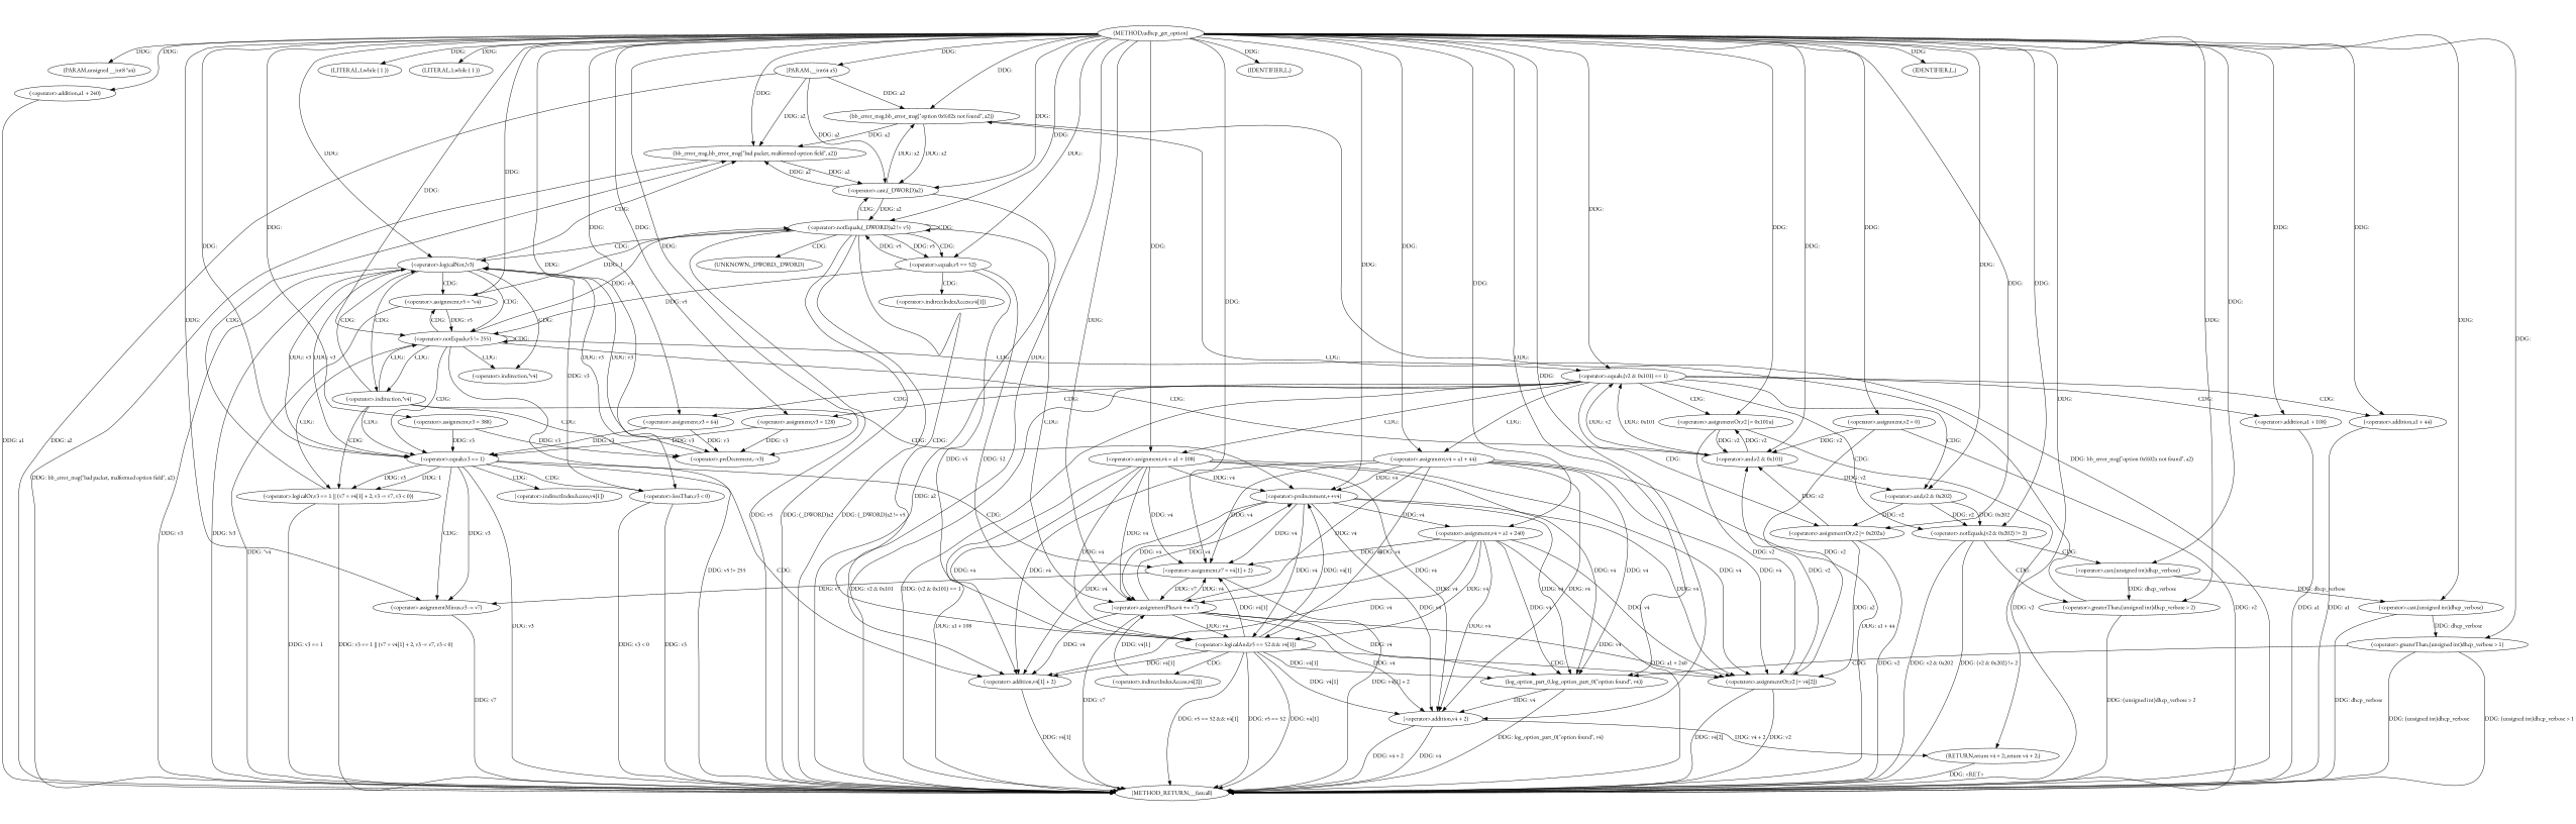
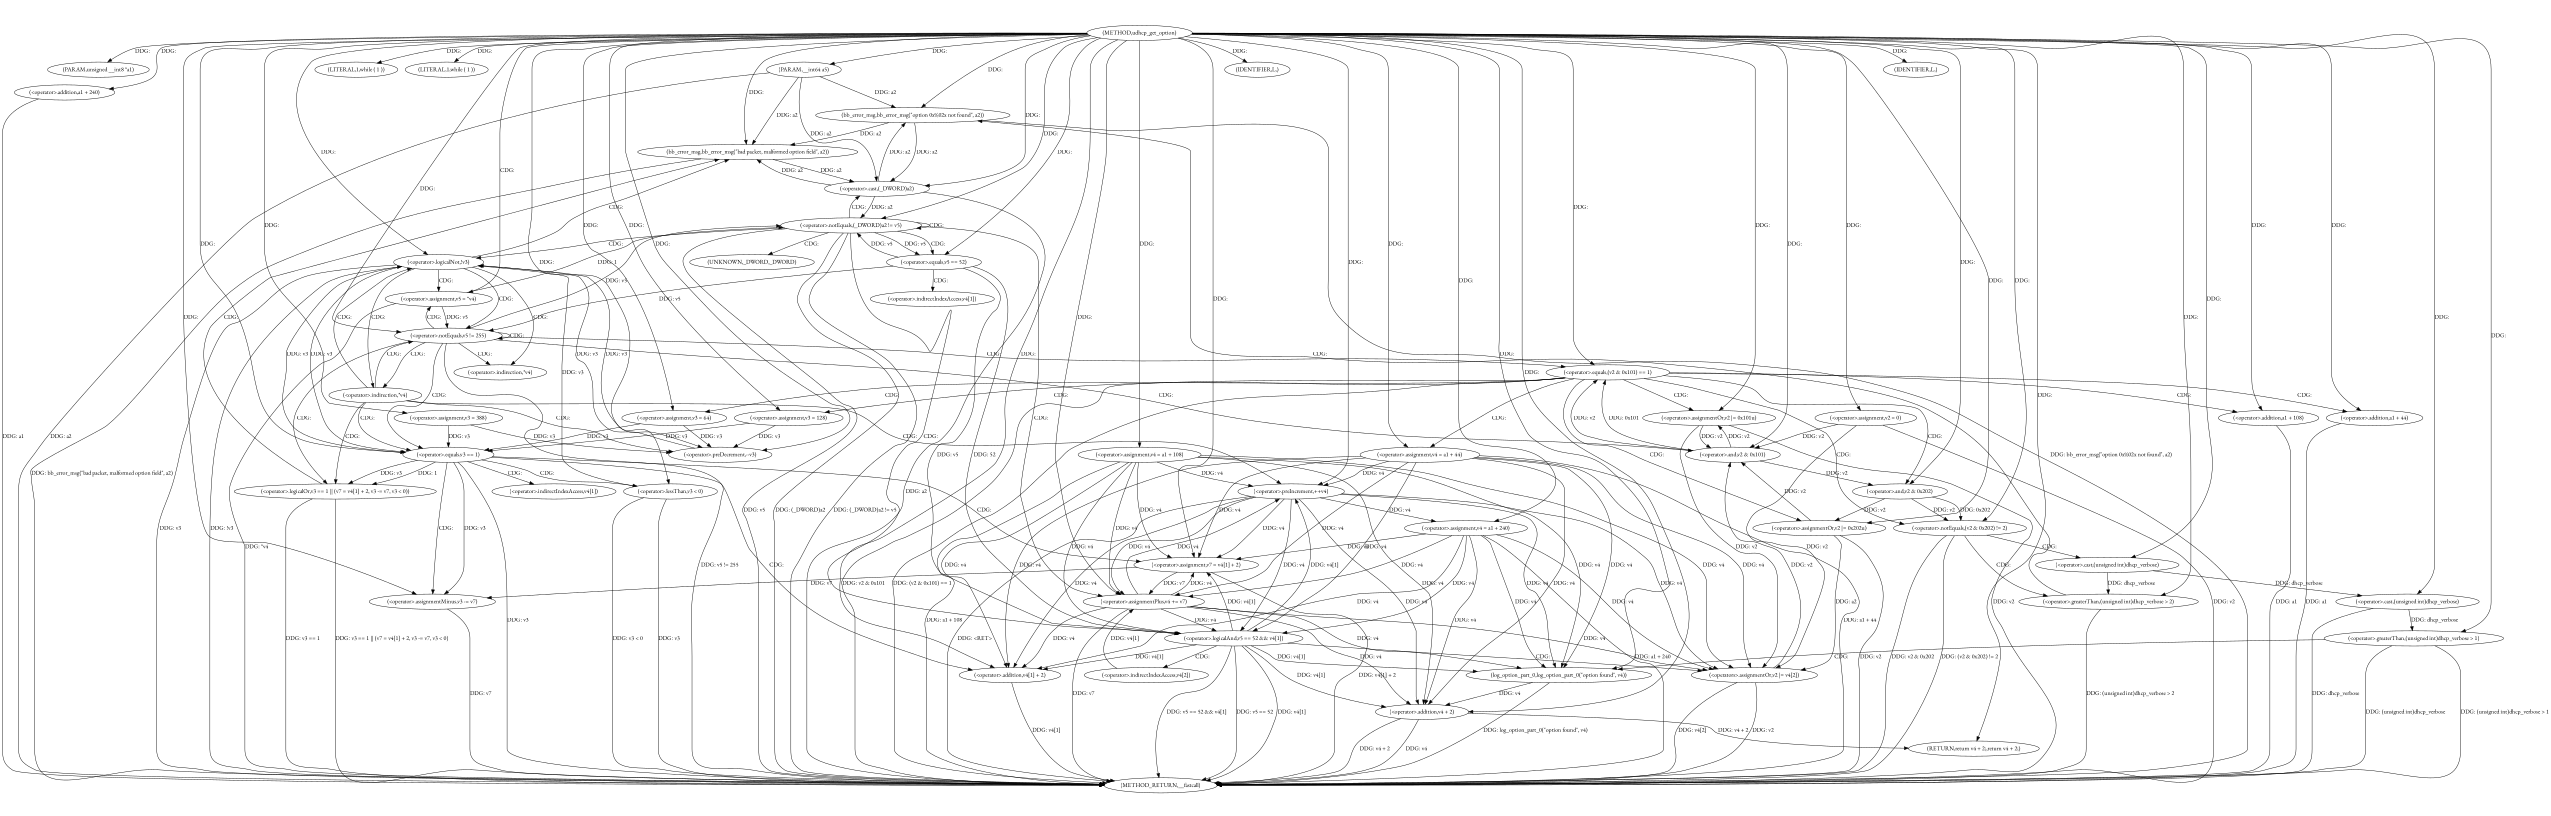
  digraph {
    fontname="EB Garamond"
    node [fontname="EB Garamond"]
    edge [fontname="EB Garamond"]
    n1 [label="(METHOD,udhcp_get_option)"]
-   n2 [label="(PARAM,unsigned __int8 *a4)"]
+   n2 [label="(PARAM,unsigned __int8 *a1)"]
    n3 [label="(PARAM,__int64 a5)"]
    n4 [label="(<operator>.assignment,v2 = 0)"]
    n5 [label="(<operator>.assignment,v3 = 388)"]
    n6 [label="(<operator>.assignment,v4 = a1 + 240)"]
    n7 [label="(<operator>.addition,a1 + 240)"]
    n8 [label="(LITERAL,1,while ( 1 ))"]
    n9 [label="(LITERAL,1,while ( 1 ))"]
    n10 [label="(<operator>.assignment,v5 = *v4)"]
    n11 [label="(<operator>.preDecrement,--v3)"]
    n12 [label="(<operator>.preIncrement,++v4)"]
    n13 [label="(<operator>.logicalNot,!v3)"]
    n14 [label="(<operator>.notEquals,v5 != 255)"]
    n15 [label="(<operator>.equals,(v2 & 0x101) == 1)"]
    n16 [label="(<operator>.and,v2 & 0x101)"]
    n17 [label="(<operators>.assignmentOr,v2 |= 0x101u)"]
    n18 [label="(<operator>.assignment,v4 = a1 + 108)"]
    n19 [label="(<operator>.addition,a1 + 108)"]
    n20 [label="(<operator>.assignment,v3 = 128)"]
    n21 [label="(<operator>.notEquals,(v2 & 0x202) != 2)"]
    n22 [label="(<operator>.and,v2 & 0x202)"]
    n23 [label="(<operator>.greaterThan,(unsigned int)dhcp_verbose > 2)"]
    n24 [label="(<operator>.cast,(unsigned int)dhcp_verbose)"]
    n25 [label="(bb_error_msg,bb_error_msg(\"option 0x%02x not found\", a2))"]
    n26 [label="(IDENTIFIER,L,)"]
    n27 [label="(<operators>.assignmentOr,v2 |= 0x202u)"]
    n28 [label="(<operator>.assignment,v4 = a1 + 44)"]
    n29 [label="(<operator>.addition,a1 + 44)"]
    n30 [label="(<operator>.assignment,v3 = 64)"]
    n31 [label="(<operator>.equals,v3 == 1)"]
    n32 [label="(<operator>.assignment,v7 = v4[1] + 2)"]
    n33 [label="(<operator>.addition,v4[1] + 2)"]
    n34 [label="(<operator>.assignmentMinus,v3 -= v7)"]
    n35 [label="(<operator>.lessThan,v3 < 0)"]
    n36 [label="(bb_error_msg,bb_error_msg(\"bad packet, malformed option field\", a2))"]
    n37 [label="(IDENTIFIER,L,)"]
    n38 [label="(<operator>.notEquals,(_DWORD)a2 != v5)"]
    n39 [label="(<operator>.cast,(_DWORD)a2)"]
    n40 [label="(<operator>.equals,v5 == 52)"]
    n41 [label="(<operator>.assignmentPlus,v4 += v7)"]
    n42 [label="(<operator>.greaterThan,(unsigned int)dhcp_verbose > 1)"]
    n43 [label="(<operator>.cast,(unsigned int)dhcp_verbose)"]
    n44 [label="(log_option_part_0,log_option_part_0(\"option found\", v4))"]
    n45 [label="(<operator>.addition,v4 + 2)"]
    n46 [label="(RETURN,return v4 + 2;,return v4 + 2;)"]
    n47 [label="(METHOD_RETURN,__fastcall)"]
    n48 [label="(<operators>.assignmentOr,v2 |= v4[2])"]
    n49 [label="(<operator>.logicalAnd,v5 == 52 && v4[1])"]
    n50 [label="(<operator>.indirection,*v4)"]
    n51 [label="(<operator>.indirection,*v4)"]
    n52 [label="(<operator>.logicalOr,v3 == 1 || (v7 = v4[1] + 2, v3 -= v7, v3 < 0))"]
    n53 [label="(<operator>.indirectIndexAccess,v4[1])"]
    n54 [label="(UNKNOWN,_DWORD,_DWORD)"]
    n55 [label="(<operator>.indirectIndexAccess,v4[1])"]
    n56 [label="(<operator>.indirectIndexAccess,v4[2])"]
    n1 -> n2 [label="DDG: "]
    n1 -> n3 [label="DDG: "]
    n1 -> n4 [label="DDG: "]
    n1 -> n5 [label="DDG: "]
    n1 -> n6 [label="DDG: "]
    n1 -> n7 [label="DDG: "]
    n1 -> n8 [label="DDG: "]
    n1 -> n9 [label="DDG: "]
-   n1 -> n10 [label="DDG: "]
+   n1 -> n10 [label="CDG: "]
    n1 -> n11 [label="DDG: "]
    n1 -> n12 [label="DDG: "]
    n1 -> n13 [label="DDG: "]
    n1 -> n14 [label="DDG: "]
    n1 -> n15 [label="DDG: "]
    n1 -> n16 [label="DDG: "]
    n1 -> n17 [label="DDG: "]
    n1 -> n18 [label="DDG: "]
    n1 -> n19 [label="DDG: "]
    n1 -> n20 [label="DDG: "]
    n1 -> n21 [label="DDG: "]
    n1 -> n22 [label="DDG: "]
    n1 -> n23 [label="DDG: "]
    n1 -> n24 [label="DDG: "]
    n1 -> n25 [label="DDG: "]
    n1 -> n26 [label="DDG: "]
    n1 -> n27 [label="DDG: "]
    n1 -> n28 [label="DDG: "]
    n1 -> n29 [label="DDG: "]
    n1 -> n30 [label="DDG: "]
    n1 -> n31 [label="DDG: "]
    n1 -> n32 [label="DDG: "]
    n1 -> n33 [label="DDG: "]
    n1 -> n34 [label="DDG: "]
    n1 -> n35 [label="DDG: "]
    n1 -> n36 [label="DDG: "]
    n1 -> n37 [label="DDG: "]
    n1 -> n38 [label="DDG: "]
    n1 -> n39 [label="DDG: "]
    n1 -> n40 [label="DDG: "]
    n1 -> n41 [label="DDG: "]
    n1 -> n42 [label="DDG: "]
    n1 -> n43 [label="DDG: "]
    n1 -> n44 [label="DDG: "]
    n1 -> n45 [label="DDG: "]
    n1 -> n46 [label="DDG: "]
    n3 -> n25 [label="DDG: a2"]
    n3 -> n36 [label="DDG: a2"]
    n3 -> n39 [label="DDG: a2"]
    n3 -> n47 [label="DDG: a2"]
    n4 -> n16 [label="DDG: v2"]
    n4 -> n47 [label="DDG: v2"]
    n4 -> n48 [label="DDG: v2"]
    n5 -> n11 [label="DDG: v3"]
    n5 -> n31 [label="DDG: v3"]
    n6 -> n32 [label="DDG: v4"]
    n6 -> n33 [label="DDG: v4"]
    n6 -> n41 [label="DDG: v4"]
    n6 -> n44 [label="DDG: v4"]
    n6 -> n45 [label="DDG: v4"]
    n6 -> n47 [label="DDG: a1 + 240"]
    n6 -> n48 [label="DDG: v4"]
    n6 -> n49 [label="DDG: v4"]
    n7 -> n47 [label="DDG: a1"]
    n10 -> n14 [label="DDG: v5"]
    n10 -> n38 [label="DDG: 1"]
    n10 -> n47 [label="DDG: *v4"]
    n11 -> n13 [label="DDG: v3"]
    n12 -> n6 [label="DDG: v4"]
    n12 -> n32 [label="DDG: v4"]
    n12 -> n33 [label="DDG: v4"]
    n12 -> n41 [label="DDG: v4"]
    n12 -> n44 [label="DDG: v4"]
    n12 -> n45 [label="DDG: v4"]
    n12 -> n48 [label="DDG: v4"]
    n12 -> n49 [label="DDG: v4"]
    n13 -> n10 [label="CDG: "]
    n13 -> n11 [label="DDG: v3"]
    n13 -> n14 [label="CDG: "]
    n13 -> n31 [label="DDG: v3"]
    n13 -> n36 [label="CDG: "]
    n13 -> n47 [label="DDG: v3"]
    n13 -> n47 [label="DDG: !v3"]
    n13 -> n50 [label="CDG: "]
    n13 -> n51 [label="CDG: "]
    n14 -> n10 [label="CDG: "]
    n14 -> n14 [label="CDG: "]
    n14 -> n15 [label="CDG: "]
    n14 -> n16 [label="CDG: "]
    n14 -> n31 [label="CDG: "]
    n14 -> n38 [label="DDG: v5"]
    n14 -> n47 [label="DDG: v5 != 255"]
    n14 -> n50 [label="CDG: "]
    n14 -> n51 [label="CDG: "]
    n14 -> n52 [label="CDG: "]
    n15 -> n17 [label="CDG: "]
-   n15 -> n18 [label="CDG: "]
    n15 -> n19 [label="CDG: "]
    n15 -> n20 [label="CDG: "]
    n15 -> n21 [label="CDG: "]
    n15 -> n22 [label="CDG: "]
    n15 -> n27 [label="CDG: "]
    n15 -> n28 [label="CDG: "]
    n15 -> n29 [label="CDG: "]
    n15 -> n30 [label="CDG: "]
    n15 -> n47 [label="DDG: v2 & 0x101"]
    n15 -> n47 [label="DDG: (v2 & 0x101) == 1"]
    n16 -> n15 [label="DDG: v2"]
    n16 -> n15 [label="DDG: 0x101"]
    n16 -> n17 [label="DDG: v2"]
    n16 -> n22 [label="DDG: v2"]
    n17 -> n16 [label="DDG: v2"]
    n17 -> n47 [label="DDG: v2"]
    n17 -> n48 [label="DDG: v2"]
    n18 -> n12 [label="DDG: v4"]
    n18 -> n32 [label="DDG: v4"]
    n18 -> n33 [label="DDG: v4"]
    n18 -> n41 [label="DDG: v4"]
    n18 -> n44 [label="DDG: v4"]
    n18 -> n45 [label="DDG: v4"]
    n18 -> n47 [label="DDG: a1 + 108"]
    n18 -> n48 [label="DDG: v4"]
    n18 -> n49 [label="DDG: v4"]
    n19 -> n47 [label="DDG: a1"]
    n20 -> n11 [label="DDG: v3"]
    n20 -> n31 [label="DDG: v3"]
    n21 -> n23 [label="CDG: "]
    n21 -> n24 [label="CDG: "]
    n21 -> n47 [label="DDG: v2 & 0x202"]
    n21 -> n47 [label="DDG: (v2 & 0x202) != 2"]
    n22 -> n21 [label="DDG: v2"]
    n22 -> n21 [label="DDG: 0x202"]
    n22 -> n27 [label="DDG: v2"]
    n23 -> n25 [label="CDG: "]
    n23 -> n47 [label="DDG: (unsigned int)dhcp_verbose > 2"]
    n24 -> n23 [label="DDG: dhcp_verbose"]
    n24 -> n43 [label="DDG: dhcp_verbose"]
    n25 -> n36 [label="DDG: a2"]
    n25 -> n39 [label="DDG: a2"]
    n25 -> n47 [label="DDG: bb_error_msg(\"option 0x%02x not found\", a2)"]
    n27 -> n16 [label="DDG: v2"]
    n27 -> n47 [label="DDG: v2"]
    n27 -> n48 [label="DDG: a2"]
    n28 -> n12 [label="DDG: v4"]
    n28 -> n32 [label="DDG: v4"]
    n28 -> n33 [label="DDG: v4"]
    n28 -> n41 [label="DDG: v4"]
    n28 -> n44 [label="DDG: v4"]
    n28 -> n45 [label="DDG: v4"]
    n28 -> n47 [label="DDG: a1 + 44"]
    n28 -> n48 [label="DDG: v4"]
    n28 -> n49 [label="DDG: v4"]
    n29 -> n47 [label="DDG: a1"]
    n30 -> n11 [label="DDG: v3"]
    n30 -> n31 [label="DDG: v3"]
    n31 -> n13 [label="DDG: v3"]
    n31 -> n32 [label="CDG: "]
    n31 -> n33 [label="CDG: "]
    n31 -> n34 [label="DDG: v3"]
    n31 -> n34 [label="CDG: "]
    n31 -> n35 [label="CDG: "]
    n31 -> n47 [label="DDG: v3"]
    n31 -> n52 [label="DDG: v3"]
    n31 -> n52 [label="DDG: 1"]
    n31 -> n53 [label="CDG: "]
    n32 -> n34 [label="DDG: v7"]
    n32 -> n41 [label="DDG: v7"]
    n32 -> n47 [label="DDG: v4[1] + 2"]
    n33 -> n47 [label="DDG: v4[1]"]
    n34 -> n47 [label="DDG: v7"]
    n35 -> n13 [label="DDG: v3"]
    n35 -> n47 [label="DDG: v3"]
    n35 -> n47 [label="DDG: v3 < 0"]
    n36 -> n39 [label="DDG: a2"]
    n36 -> n47 [label="DDG: bb_error_msg(\"bad packet, malformed option field\", a2)"]
    n38 -> n13 [label="CDG: "]
    n38 -> n38 [label="CDG: "]
    n38 -> n39 [label="CDG: "]
    n38 -> n40 [label="DDG: v5"]
    n38 -> n40 [label="CDG: "]
    n38 -> n41 [label="CDG: "]
    n38 -> n47 [label="DDG: v5"]
    n38 -> n47 [label="DDG: (_DWORD)a2"]
    n38 -> n47 [label="DDG: (_DWORD)a2 != v5"]
    n38 -> n49 [label="CDG: "]
    n38 -> n54 [label="CDG: "]
    n39 -> n25 [label="DDG: a2"]
    n39 -> n36 [label="DDG: a2"]
    n39 -> n38 [label="DDG: a2"]
    n39 -> n47 [label="DDG: a2"]
    n40 -> n14 [label="DDG: v5"]
    n40 -> n38 [label="DDG: v5"]
    n40 -> n49 [label="DDG: v5"]
    n40 -> n49 [label="DDG: 52"]
    n40 -> n55 [label="CDG: "]
    n41 -> n12 [label="DDG: v4"]
    n41 -> n32 [label="DDG: v4"]
    n41 -> n33 [label="DDG: v4"]
    n41 -> n44 [label="DDG: v4"]
    n41 -> n45 [label="DDG: v4"]
    n41 -> n47 [label="DDG: v7"]
    n41 -> n48 [label="DDG: v4"]
    n41 -> n49 [label="DDG: v4"]
    n42 -> n44 [label="CDG: "]
    n42 -> n47 [label="DDG: (unsigned int)dhcp_verbose"]
    n42 -> n47 [label="DDG: (unsigned int)dhcp_verbose > 1"]
    n43 -> n42 [label="DDG: dhcp_verbose"]
    n43 -> n47 [label="DDG: dhcp_verbose"]
    n44 -> n45 [label="DDG: v4"]
    n44 -> n47 [label="DDG: log_option_part_0(\"option found\", v4)"]
    n45 -> n46 [label="DDG: v4 + 2"]
    n45 -> n47 [label="DDG: v4"]
    n45 -> n47 [label="DDG: v4 + 2"]
-   n46 -> n47 [label="DDG: <RET>"]
+   n12 -> n47 [label="DDG: <RET>"]
    n48 -> n16 [label="DDG: v2"]
    n48 -> n47 [label="DDG: v2"]
    n48 -> n47 [label="DDG: v4[2]"]
    n49 -> n12 [label="DDG: v4[1]"]
    n49 -> n32 [label="DDG: v4[1]"]
    n49 -> n33 [label="DDG: v4[1]"]
    n49 -> n44 [label="DDG: v4[1]"]
    n49 -> n45 [label="DDG: v4[1]"]
    n49 -> n47 [label="DDG: v5 == 52 && v4[1]"]
    n49 -> n47 [label="DDG: v5 == 52"]
    n49 -> n47 [label="DDG: v4[1]"]
    n49 -> n48 [label="CDG: "]
    n49 -> n56 [label="CDG: "]
    n51 -> n11 [label="CDG: "]
    n51 -> n12 [label="CDG: "]
    n51 -> n13 [label="CDG: "]
    n51 -> n14 [label="CDG: "]
    n51 -> n31 [label="CDG: "]
    n51 -> n52 [label="CDG: "]
    n52 -> n36 [label="CDG: "]
    n52 -> n47 [label="DDG: v3 == 1 || (v7 = v4[1] + 2, v3 -= v7, v3 < 0)"]
    n52 -> n47 [label="DDG: v3 == 1"]
    n56 -> n41 [label="DDG: v4[1]"]
  }
